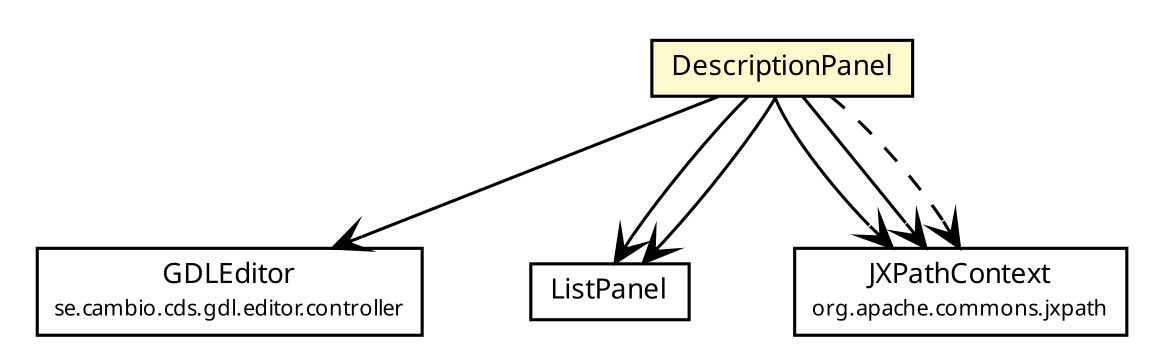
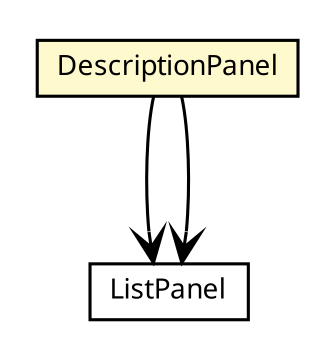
  digraph {
    fontname="Noto Serif"
    nodesep=0.25
    ranksep=0.5
    node [fontcolor=black fontname="Noto Serif" fontsize=9.0 shape=plaintext]
    edge [arrowhead=open color=black fontcolor=black fontname="Noto Serif" fontsize=10.0 headport=p labelfontname="Trebuchet MS" labelfontsize=10 tailport=p]
-   n1 [label=<<table title="se.cambio.cds.gdl.editor.controller.GDLEditor" border="0" cellborder="1" cellspacing="0" cellpadding="2" port="p" href="../../controller/GDLEditor.html"> 		<tr><td><table border="0" cellspacing="0" cellpadding="1"> <tr><td align="center" balign="center"><font face="Trebuchet MS"> GDLEditor </font></td></tr> <tr><td align="center" balign="center"><font face="Trebuchet MS" point-size="7.0"> se.cambio.cds.gdl.editor.controller </font></td></tr> 		</table></td></tr> 		</table>>]
    n2 [label=<<table title="se.cambio.cds.gdl.editor.view.panels.ListPanel" border="0" cellborder="1" cellspacing="0" cellpadding="2" port="p" href="./ListPanel.html"> 		<tr><td><table border="0" cellspacing="0" cellpadding="1"> <tr><td align="center" balign="center"><font face="Trebuchet MS"> ListPanel </font></td></tr> 		</table></td></tr> 		</table>>]
-   n3 [label=<<table title="org.apache.commons.jxpath.JXPathContext" border="0" cellborder="1" cellspacing="0" cellpadding="2" port="p" href="http://java.sun.com/j2se/1.4.2/docs/api/org/apache/commons/jxpath/JXPathContext.html"> 		<tr><td><table border="0" cellspacing="0" cellpadding="1"> <tr><td align="center" balign="center"><font face="Trebuchet MS"> JXPathContext </font></td></tr> <tr><td align="center" balign="center"><font face="Trebuchet MS" point-size="7.0"> org.apache.commons.jxpath </font></td></tr> 		</table></td></tr> 		</table>>]
    n4 [label=<<table title="se.cambio.cds.gdl.editor.view.panels.DescriptionPanel" border="0" cellborder="1" cellspacing="0" cellpadding="2" port="p" bgcolor="lemonChiffon" href="./DescriptionPanel.html"> 		<tr><td><table border="0" cellspacing="0" cellpadding="1"> <tr><td align="center" balign="center"><font face="Trebuchet MS"> DescriptionPanel </font></td></tr> 		</table></td></tr> 		</table>>]
-   n4 -> n1
    n4 -> n2
    n4 -> n2
-   n4 -> n3
-   n4 -> n3
-   n4 -> n3 [style=dashed]
  }
